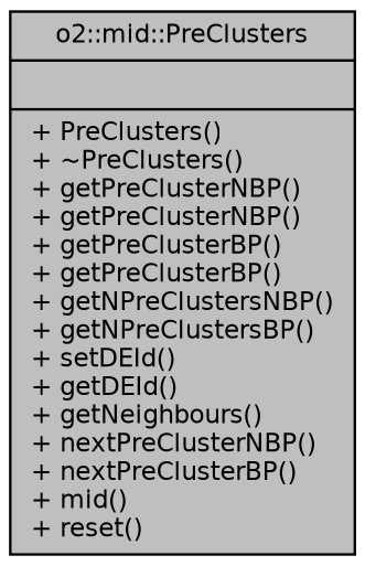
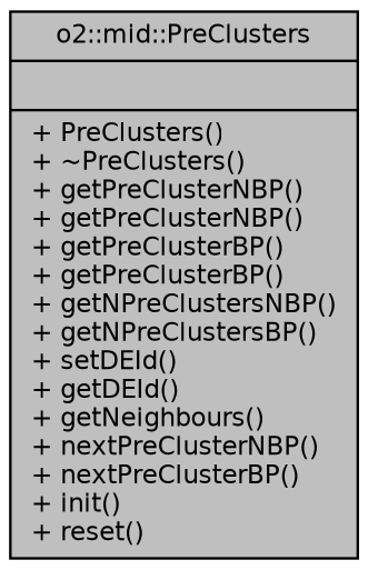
  digraph {
-   n1 [color=black fillcolor=grey75 fontcolor=black fontname=Helvetica fontsize=10 height=0.2 label="{o2::mid::PreClusters\n||+ PreClusters()\l+ ~PreClusters()\l+ getPreClusterNBP()\l+ getPreClusterNBP()\l+ getPreClusterBP()\l+ getPreClusterBP()\l+ getNPreClustersNBP()\l+ getNPreClustersBP()\l+ setDEId()\l+ getDEId()\l+ getNeighbours()\l+ nextPreClusterNBP()\l+ nextPreClusterBP()\l+ mid()\l+ reset()\l}" shape=record style=filled width=0.4]
+   n1 [color=black fillcolor=grey75 fontcolor=black fontname=Helvetica fontsize=10 height=0.2 label="{o2::mid::PreClusters\n||+ PreClusters()\l+ ~PreClusters()\l+ getPreClusterNBP()\l+ getPreClusterNBP()\l+ getPreClusterBP()\l+ getPreClusterBP()\l+ getNPreClustersNBP()\l+ getNPreClustersBP()\l+ setDEId()\l+ getDEId()\l+ getNeighbours()\l+ nextPreClusterNBP()\l+ nextPreClusterBP()\l+ init()\l+ reset()\l}" shape=record style=filled width=0.4]
  }
